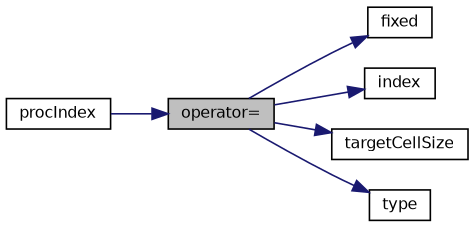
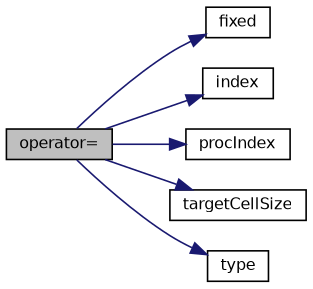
  digraph {
    rankdir=LR
    node [color=black fontname=Helvetica fontsize=10 shape=record]
    edge [color=midnightblue fontname=Helvetica fontsize=10 labelfontname=Helvetica labelfontsize=10 style=solid]
    n1 [fillcolor=grey75 fontcolor=black height=0.2 label="operator=" style=filled width=0.4]
    n2 [height=0.2 label=fixed width=0.4]
    n3 [height=0.2 label=index width=0.4]
    n4 [height=0.2 label=procIndex width=0.4]
    n5 [height=0.2 label=targetCellSize width=0.4]
    n6 [height=0.2 label=type width=0.4]
    n1 -> n2
    n1 -> n3
-   n4 -> n1
+   n1 -> n4
    n1 -> n5
    n1 -> n6
  }
